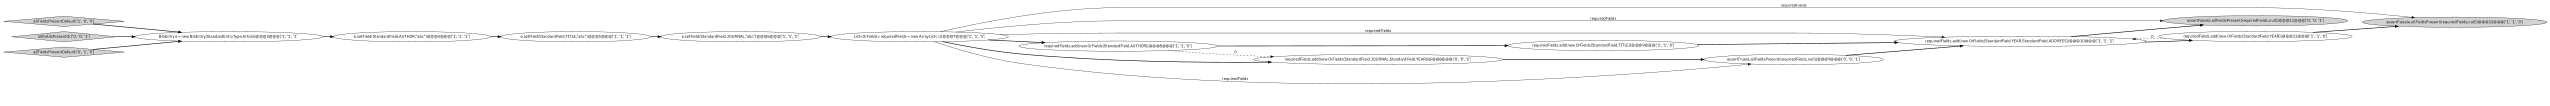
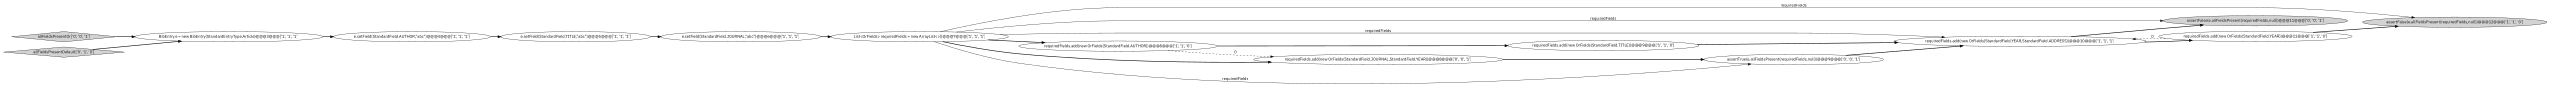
  digraph {
    rankdir=LR
    fontname="IBM Plex Sans"
    node [fillcolor=white shape=ellipse style=filled fontname="IBM Plex Sans"]
    edge [style=bold fontname="IBM Plex Sans"]
    n1 [label="requiredFields.add(new OrFields(StandardField.YEAR,StandardField.ADDRESS))@@@10@@@['1', '1', '1']"]
    n2 [fillcolor=lightgray label="assertFalse(e.allFieldsPresent(requiredFields,null))@@@11@@@['0', '0', '1']"]
    n3 [label="requiredFields.add(new OrFields(StandardField.YEAR))@@@11@@@['1', '1', '0']"]
-   n4 [fillcolor=lightgray label="allFieldsPresentDefault['1', '0', '0']" shape=diamond]
    n5 [label="BibEntry e = new BibEntry(StandardEntryType.Article)@@@3@@@['1', '1', '1']"]
    n6 [label="e.setField(StandardField.AUTHOR,\"abc\")@@@4@@@['1', '1', '1']"]
    n7 [fillcolor=lightgray label="assertFalse(e.allFieldsPresent(requiredFields,null))@@@12@@@['1', '1', '0']"]
    n8 [label="e.setField(StandardField.JOURNAL,\"abc\")@@@6@@@['1', '1', '1']"]
    n9 [label="List<OrFields> requiredFields = new ArrayList<>()@@@7@@@['1', '1', '1']"]
    n10 [fillcolor=lightgray label="allFieldsPresentOr['0', '0', '1']" shape=diamond]
    n11 [label="requiredFields.add(new OrFields(StandardField.AUTHOR))@@@8@@@['1', '1', '0']"]
    n12 [label="requiredFields.add(new OrFields(StandardField.TITLE))@@@9@@@['1', '1', '0']"]
    n13 [label="requiredFields.add(new OrFields(StandardField.JOURNAL,StandardField.YEAR))@@@8@@@['0', '0', '1']"]
    n14 [label="e.setField(StandardField.TITLE,\"abc\")@@@5@@@['1', '1', '1']"]
    n15 [fillcolor=lightgray label="allFieldsPresentDefault['0', '1', '0']" shape=diamond]
    n16 [label="assertTrue(e.allFieldsPresent(requiredFields,null))@@@9@@@['0', '0', '1']"]
    n1 -> n2
    n1 -> n3
    n3 -> n1 [label=0 style=dashed]
    n3 -> n7
-   n4 -> n5
    n5 -> n6
    n6 -> n14
    n8 -> n9
    n9 -> n1 [label=requiredFields style=solid]
    n9 -> n2 [label=requiredFields style=solid]
    n9 -> n7 [label=requiredFields style=solid]
    n9 -> n11
    n9 -> n13
    n9 -> n16 [label=requiredFields style=solid]
    n10 -> n5
    n11 -> n12
    n11 -> n13 [label=0 style=dashed]
    n12 -> n1
    n13 -> n16
    n14 -> n8
    n15 -> n5
    n16 -> n1
  }
